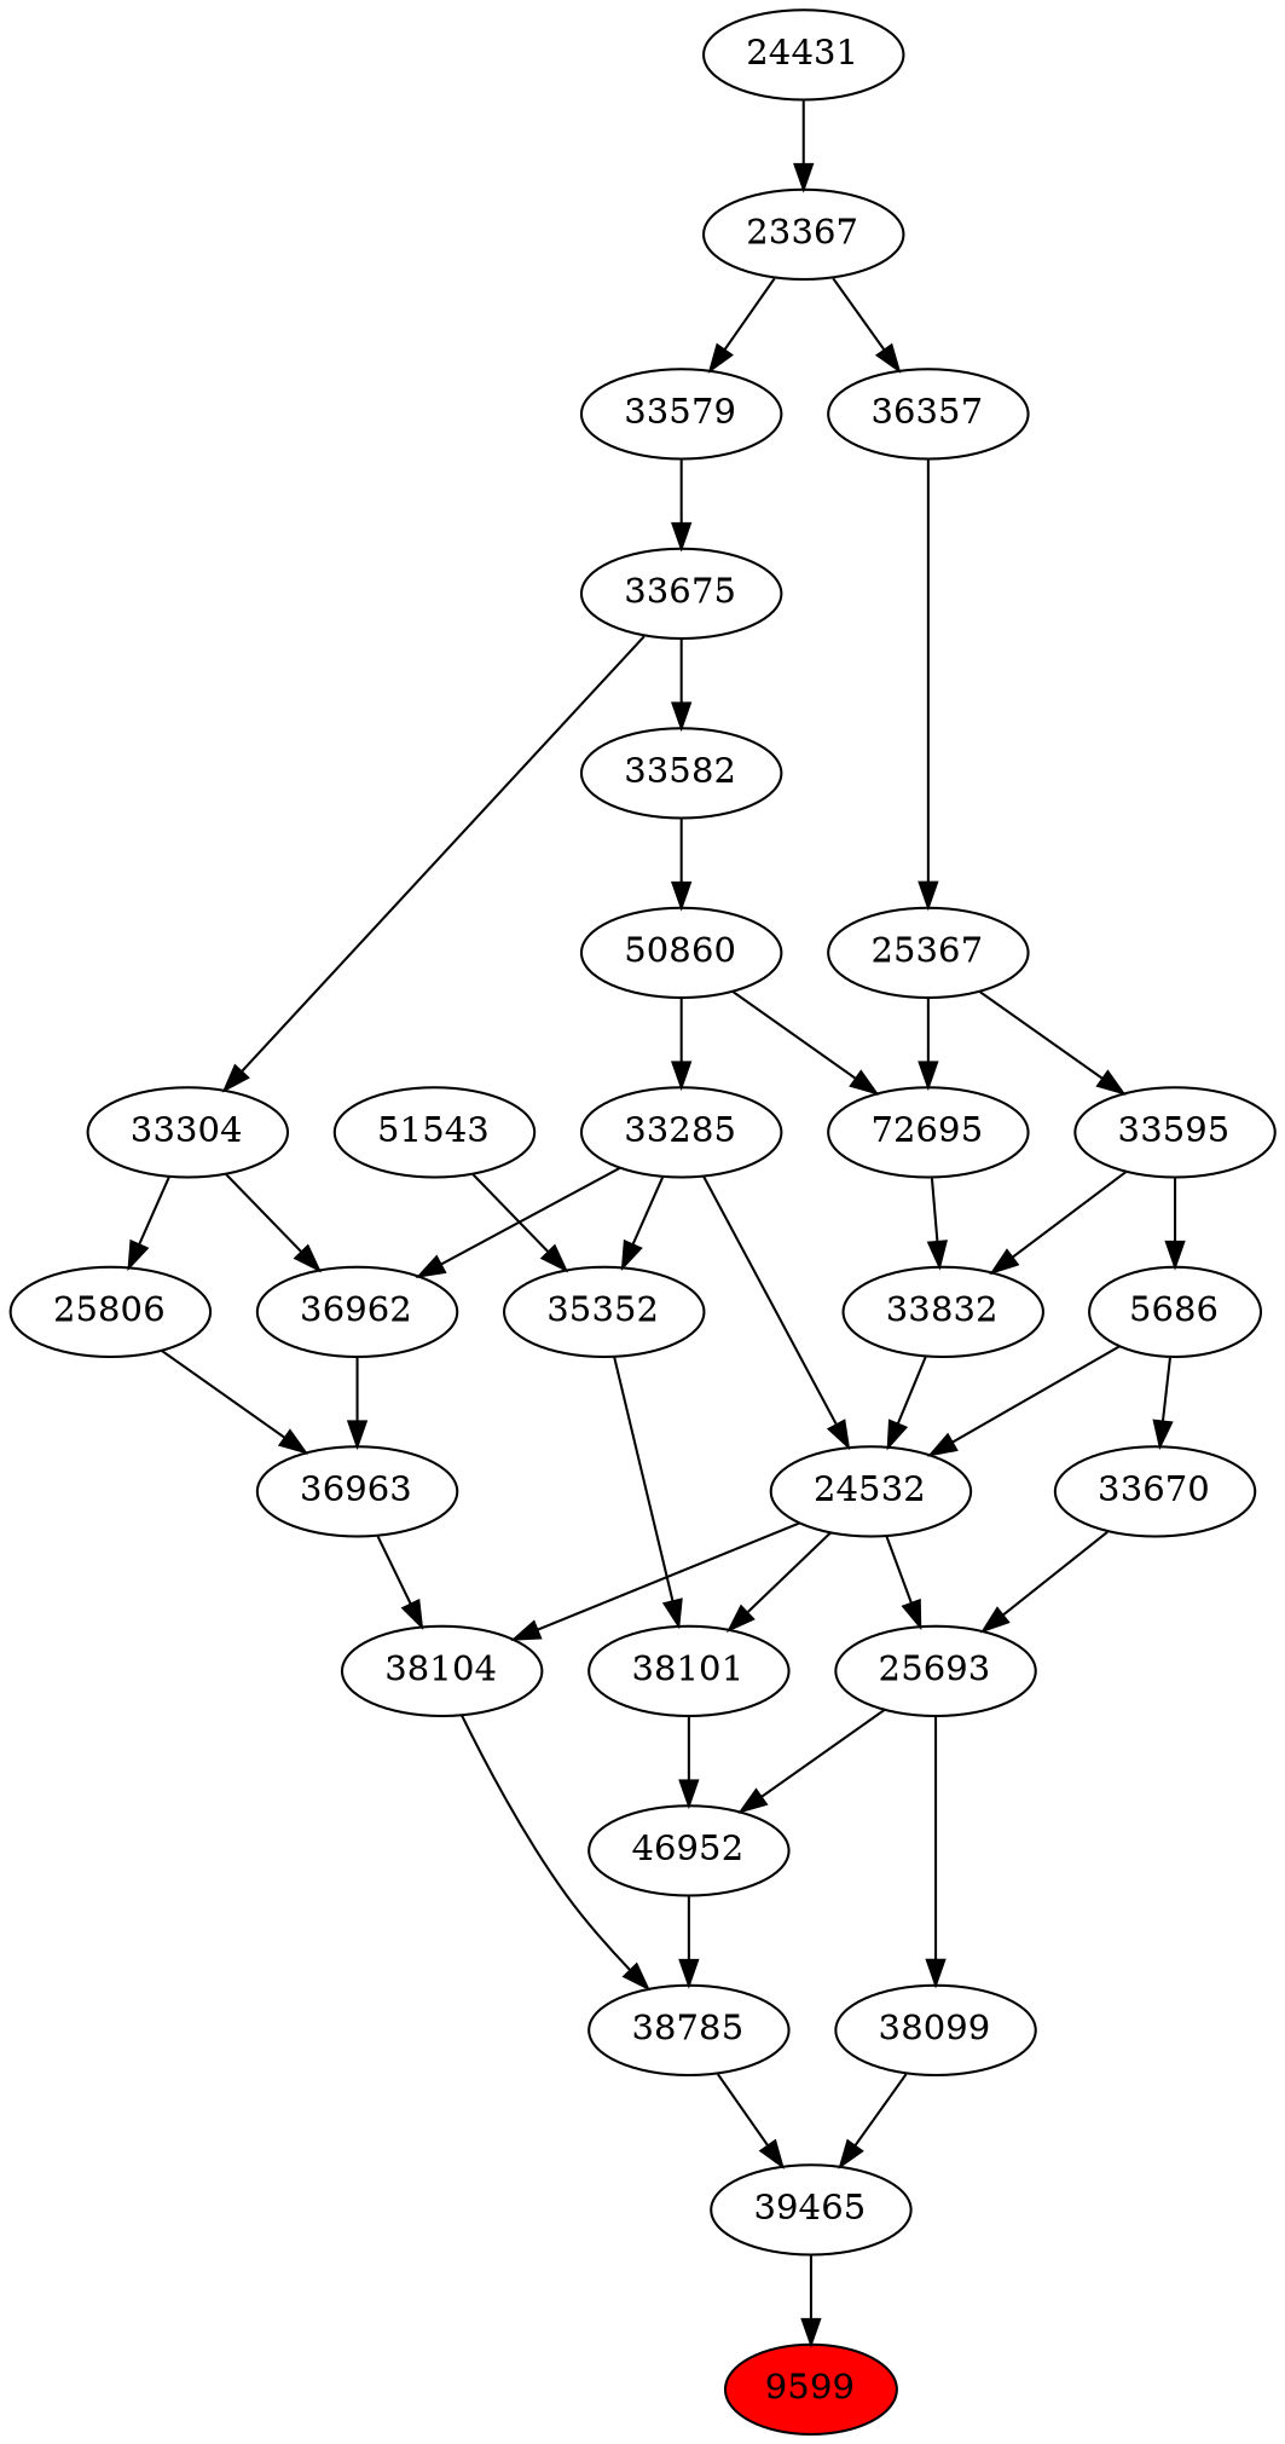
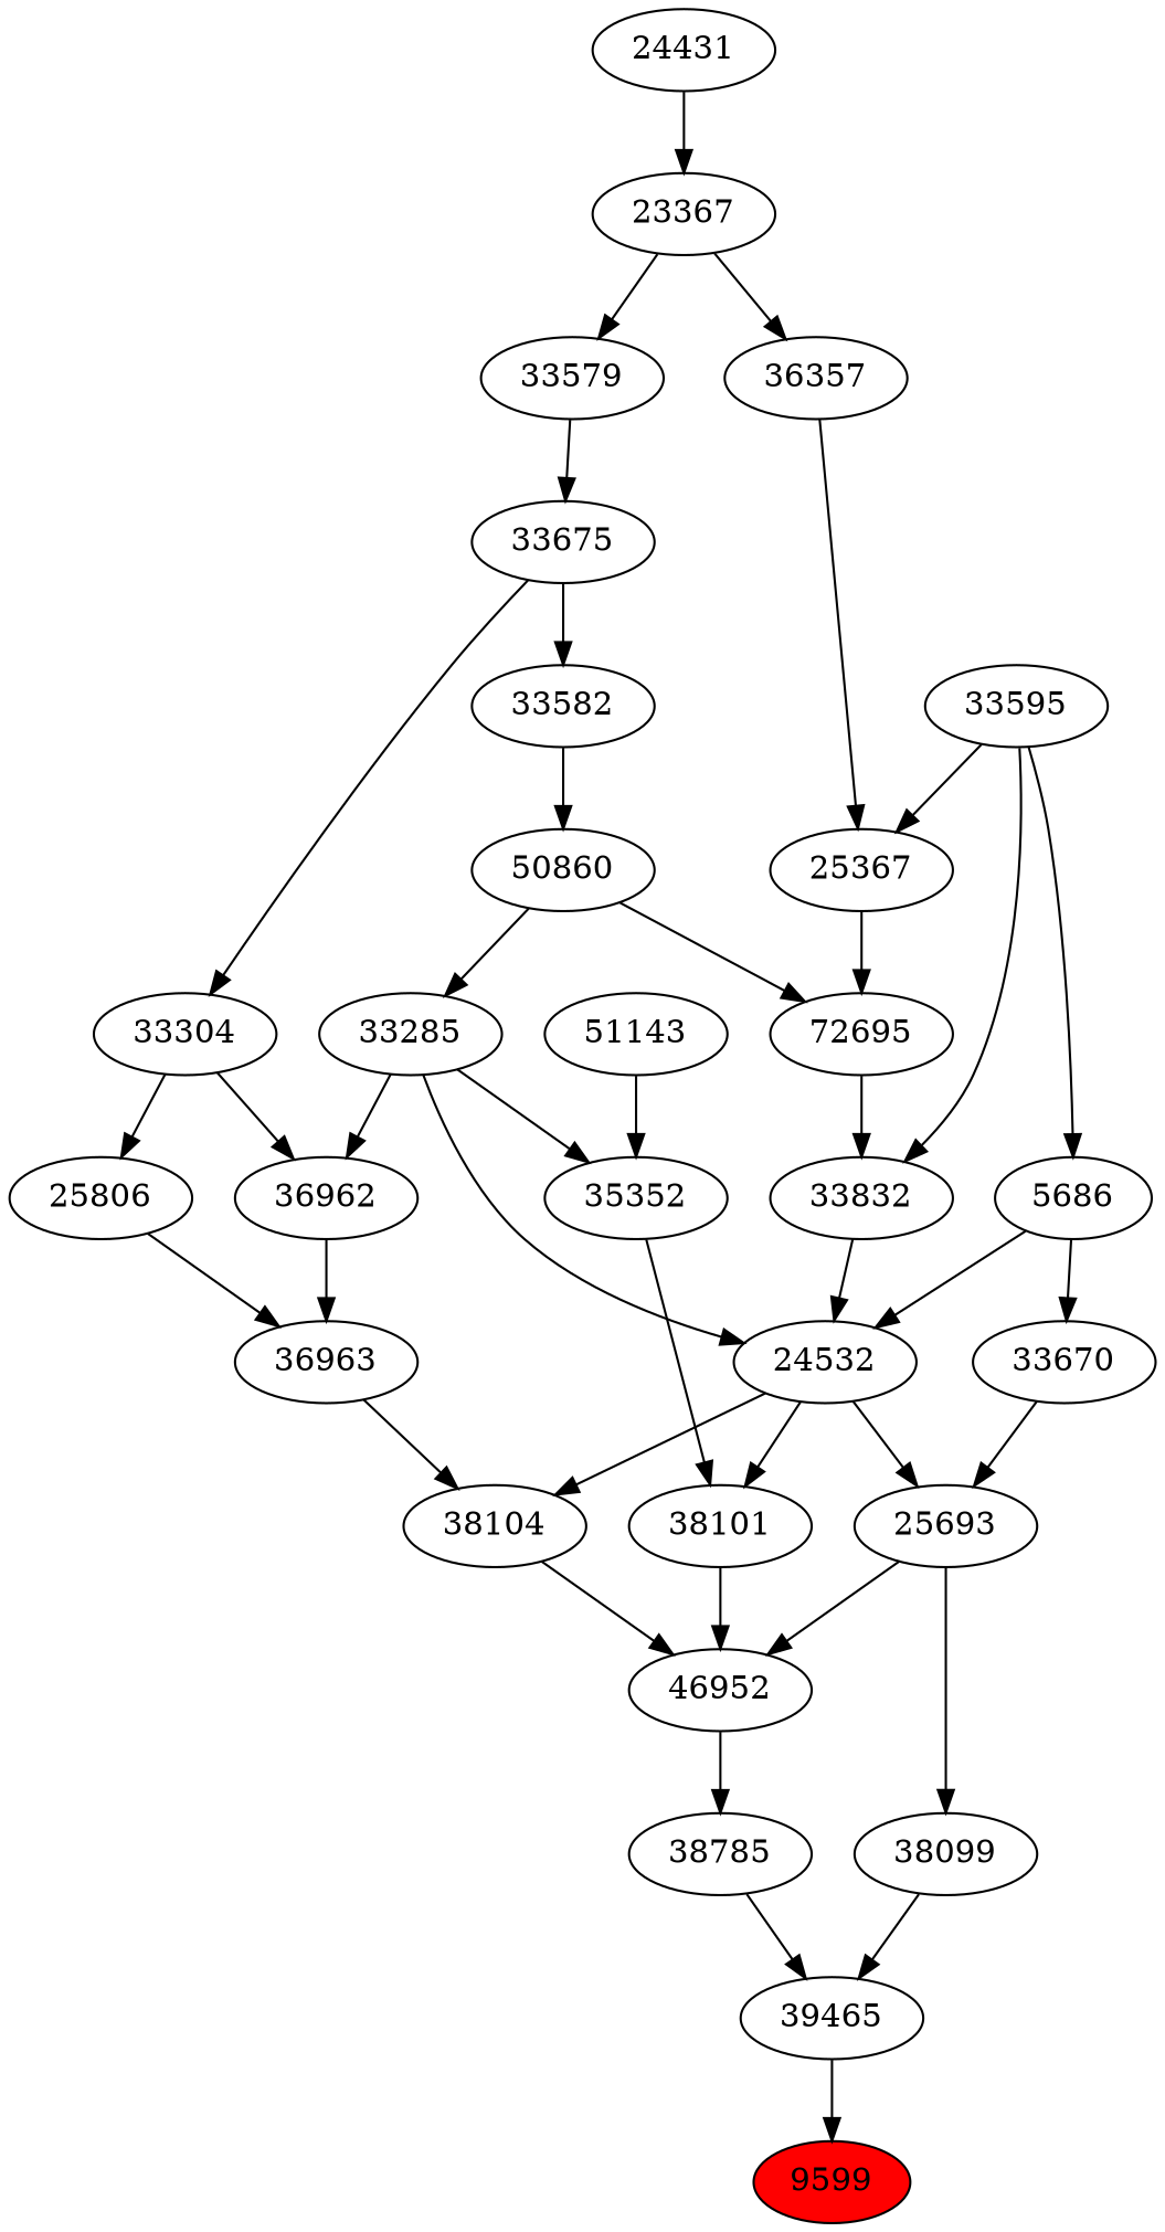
  strict digraph {
    n1 [fillcolor=red label=9599 style=filled]
    n2 [label=39465]
    n3 [label=38099]
    n4 [label=38785]
    n5 [label=25693]
    n6 [label=46952]
    n7 [label=24532]
    n8 [label=38101]
    n9 [label=38104]
    n10 [label=33670]
    n11 [label=33285]
    n12 [label=35352]
    n13 [label=36962]
    n14 [label=36963]
    n15 [label=5686]
    n16 [label=33832]
    n17 [label=50860]
    n18 [label=72695]
    n19 [label=33595]
-   n20 [label=51543]
+   n20 [label=51143]
    n21 [label=25806]
    n22 [label=33582]
    n23 [label=25367]
    n24 [label=33304]
    n25 [label=33675]
    n26 [label=36357]
    n27 [label=33579]
    n28 [label=23367]
    n29 [label=24431]
    n2 -> n1
    n3 -> n2
    n4 -> n2
    n5 -> n3
    n5 -> n6
    n6 -> n4
    n7 -> n5
    n7 -> n8
    n7 -> n9
    n8 -> n6
-   n9 -> n4
+   n9 -> n6
    n10 -> n5
    n11 -> n7
    n11 -> n12
    n11 -> n13
    n12 -> n8
    n13 -> n14
    n14 -> n9
    n15 -> n7
    n15 -> n10
    n16 -> n7
    n17 -> n11
    n17 -> n18
    n18 -> n16
    n19 -> n15
    n19 -> n16
    n20 -> n12
    n21 -> n14
    n22 -> n17
    n23 -> n18
-   n23 -> n19
+   n19 -> n23
    n24 -> n13
    n24 -> n21
    n25 -> n22
    n25 -> n24
    n26 -> n23
    n27 -> n25
    n28 -> n26
    n28 -> n27
    n29 -> n28
  }
